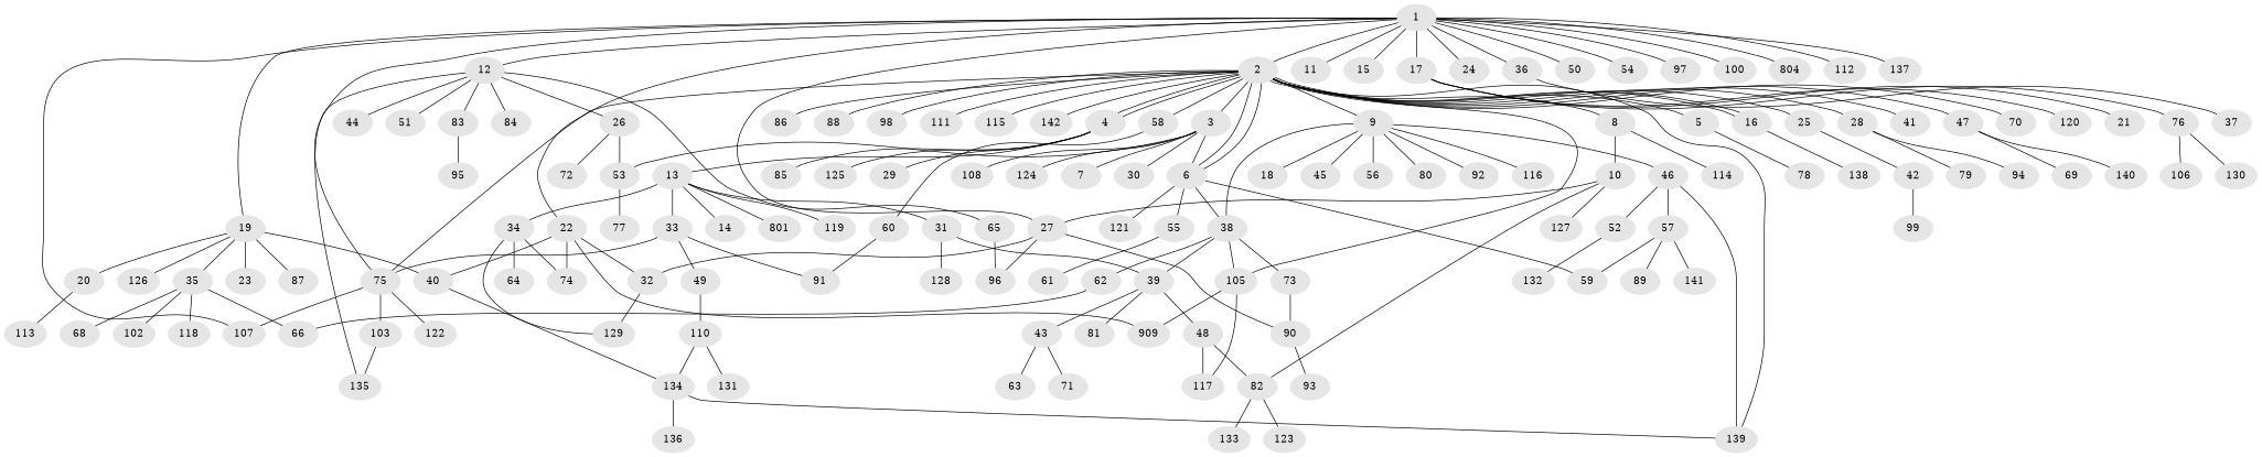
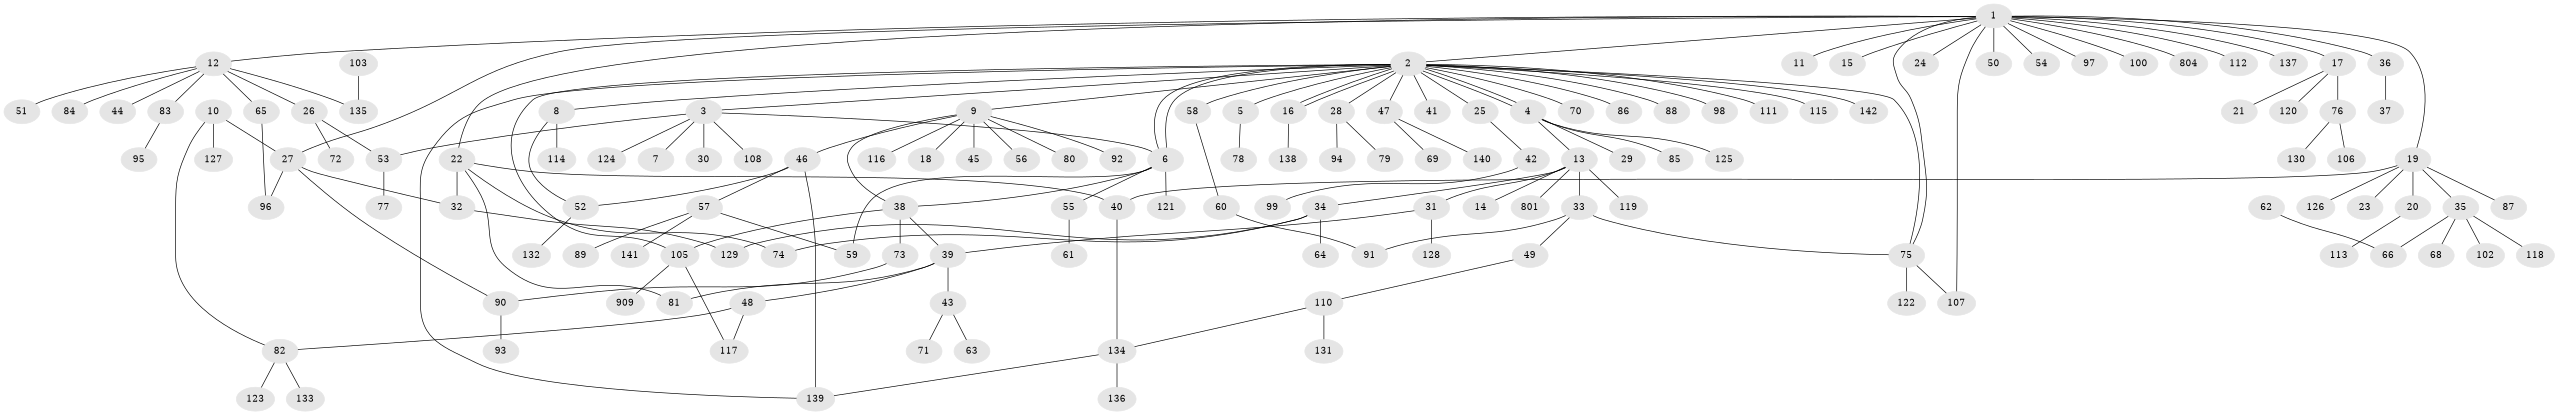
  graph {
    node [color=gray90 style=filled]
    1
    2
    11
    12
    15
    17
    19
    22
    24
    27
    36
    50
    54
    75
    97
    100
    n17 [label=804]
    107
    112
    137
    6
    3
    4
    5
    8
    9
    16
    25
    28
    41
    47
    58
    70
    86
    88
    98
    105
    111
    115
    139
    142
    38
    55
    59
    121
    26
    44
    51
    65
    83
    84
    135
    21
    76
    120
    20
    23
    35
    40
    87
    126
    32
    74
    n64 [label=909]
    90
    96
    37
    103
    122
    7
    30
    53
    108
    124
    13
    29
    85
    125
    78
    10
    114
    18
    45
    46
    56
    80
    92
    116
    138
    42
    79
    94
    69
    140
    60
    117
    77
    14
    31
    33
    34
    n102 [label=801]
    119
    82
    123
    133
    39
    62
    73
    61
    127
    52
    57
    72
    95
    128
    49
    91
    129
    64
    106
    130
    113
    66
    68
    102
    118
    134
    110
    99
    93
    43
    48
    81
    63
    71
    136
    132
    89
    141
    131
    1 -- 2
    1 -- 11
    1 -- 12
    1 -- 15
    1 -- 17
    1 -- 19
    1 -- 22
    1 -- 24
    1 -- 27
    1 -- 36
    1 -- 50
    1 -- 54
    1 -- 75
    1 -- 97
    1 -- 100
    1 -- n17
    1 -- 107
    1 -- 112
    1 -- 137
    2 -- 75
    2 -- 6
    2 -- 6
    2 -- 3
    2 -- 4
    2 -- 4
    2 -- 5
    2 -- 8
    2 -- 9
    2 -- 16
    2 -- 16
    2 -- 25
    2 -- 28
    2 -- 41
    2 -- 47
    2 -- 58
    2 -- 70
    2 -- 86
    2 -- 88
    2 -- 98
    2 -- 105
    2 -- 111
    2 -- 115
    2 -- 139
    2 -- 142
    12 -- 26
    12 -- 44
    12 -- 51
    12 -- 65
    12 -- 83
    12 -- 84
    12 -- 135
    17 -- 21
    17 -- 76
    17 -- 120
    19 -- 20
    19 -- 23
    19 -- 35
    19 -- 40
    19 -- 87
    19 -- 126
    22 -- 40
    22 -- 32
    22 -- 74
-   22 -- n64
+   22 -- 81
    27 -- 32
    27 -- 90
    27 -- 96
    36 -- 37
    75 -- 107
-   75 -- 103
    75 -- 122
    6 -- 38
    6 -- 55
    6 -- 59
    6 -- 121
    3 -- 6
    3 -- 7
    3 -- 30
    3 -- 53
    3 -- 108
    3 -- 124
    4 -- 13
    4 -- 29
    4 -- 85
    4 -- 125
    5 -- 78
-   8 -- 10
+   8 -- 52
    8 -- 114
    9 -- 38
    9 -- 18
    9 -- 45
    9 -- 46
    9 -- 56
    9 -- 80
    9 -- 92
    9 -- 116
    16 -- 138
    25 -- 42
    28 -- 79
    28 -- 94
    47 -- 69
    47 -- 140
    58 -- 60
    105 -- n64
    105 -- 117
    38 -- 105
    38 -- 39
-   38 -- 62
    38 -- 73
    55 -- 61
    26 -- 53
    26 -- 72
    65 -- 96
    83 -- 95
    76 -- 106
    76 -- 130
    20 -- 113
    35 -- 66
    35 -- 68
    35 -- 102
    35 -- 118
    40 -- 134
    32 -- 129
    90 -- 93
    103 -- 135
    53 -- 77
    13 -- 14
    13 -- 31
    13 -- 33
    13 -- 34
    13 -- n102
    13 -- 119
    10 -- 27
    10 -- 82
    10 -- 127
    46 -- 139
    46 -- 52
    46 -- 57
    42 -- 99
    60 -- 91
    31 -- 39
    31 -- 128
    33 -- 75
    33 -- 49
    33 -- 91
    34 -- 74
    34 -- 129
    34 -- 64
    82 -- 123
    82 -- 133
    39 -- 43
    39 -- 48
    39 -- 81
    62 -- 66
    73 -- 90
    52 -- 132
    57 -- 59
    57 -- 89
    57 -- 141
    49 -- 110
    134 -- 139
    134 -- 136
    110 -- 134
    110 -- 131
    43 -- 63
    43 -- 71
    48 -- 117
    48 -- 82
  }
